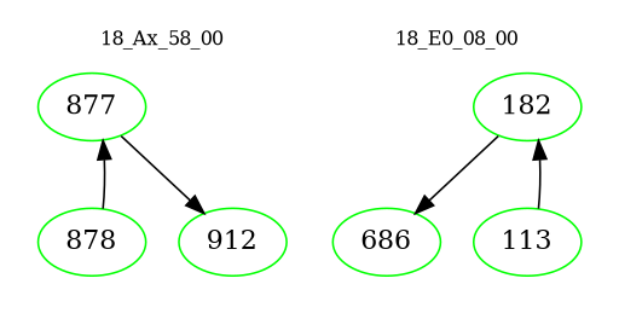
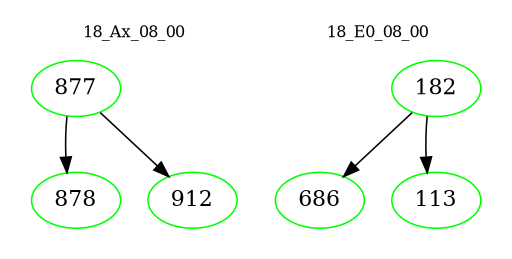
  digraph {
    node [color=green]
    edge [color=black]
    n1 [label=877]
    n2 [label=878]
    n3 [label=912]
    n4 [label=182]
    n5 [label=686]
    n6 [label=113]
    subgraph cluster_1 {
      color=white
      fontsize=10
-     label="18_Ax_58_00"
+     label="18_Ax_08_00"
      n1
      n2
      n3
    }
    subgraph cluster_2 {
      color=white
      fontsize=10
      label="18_E0_08_00"
      n4
      n5
      n6
    }
-   n2 -> n1
+   n1 -> n2
    n1 -> n3
    n4 -> n5
-   n6 -> n4
+   n4 -> n6
  }
